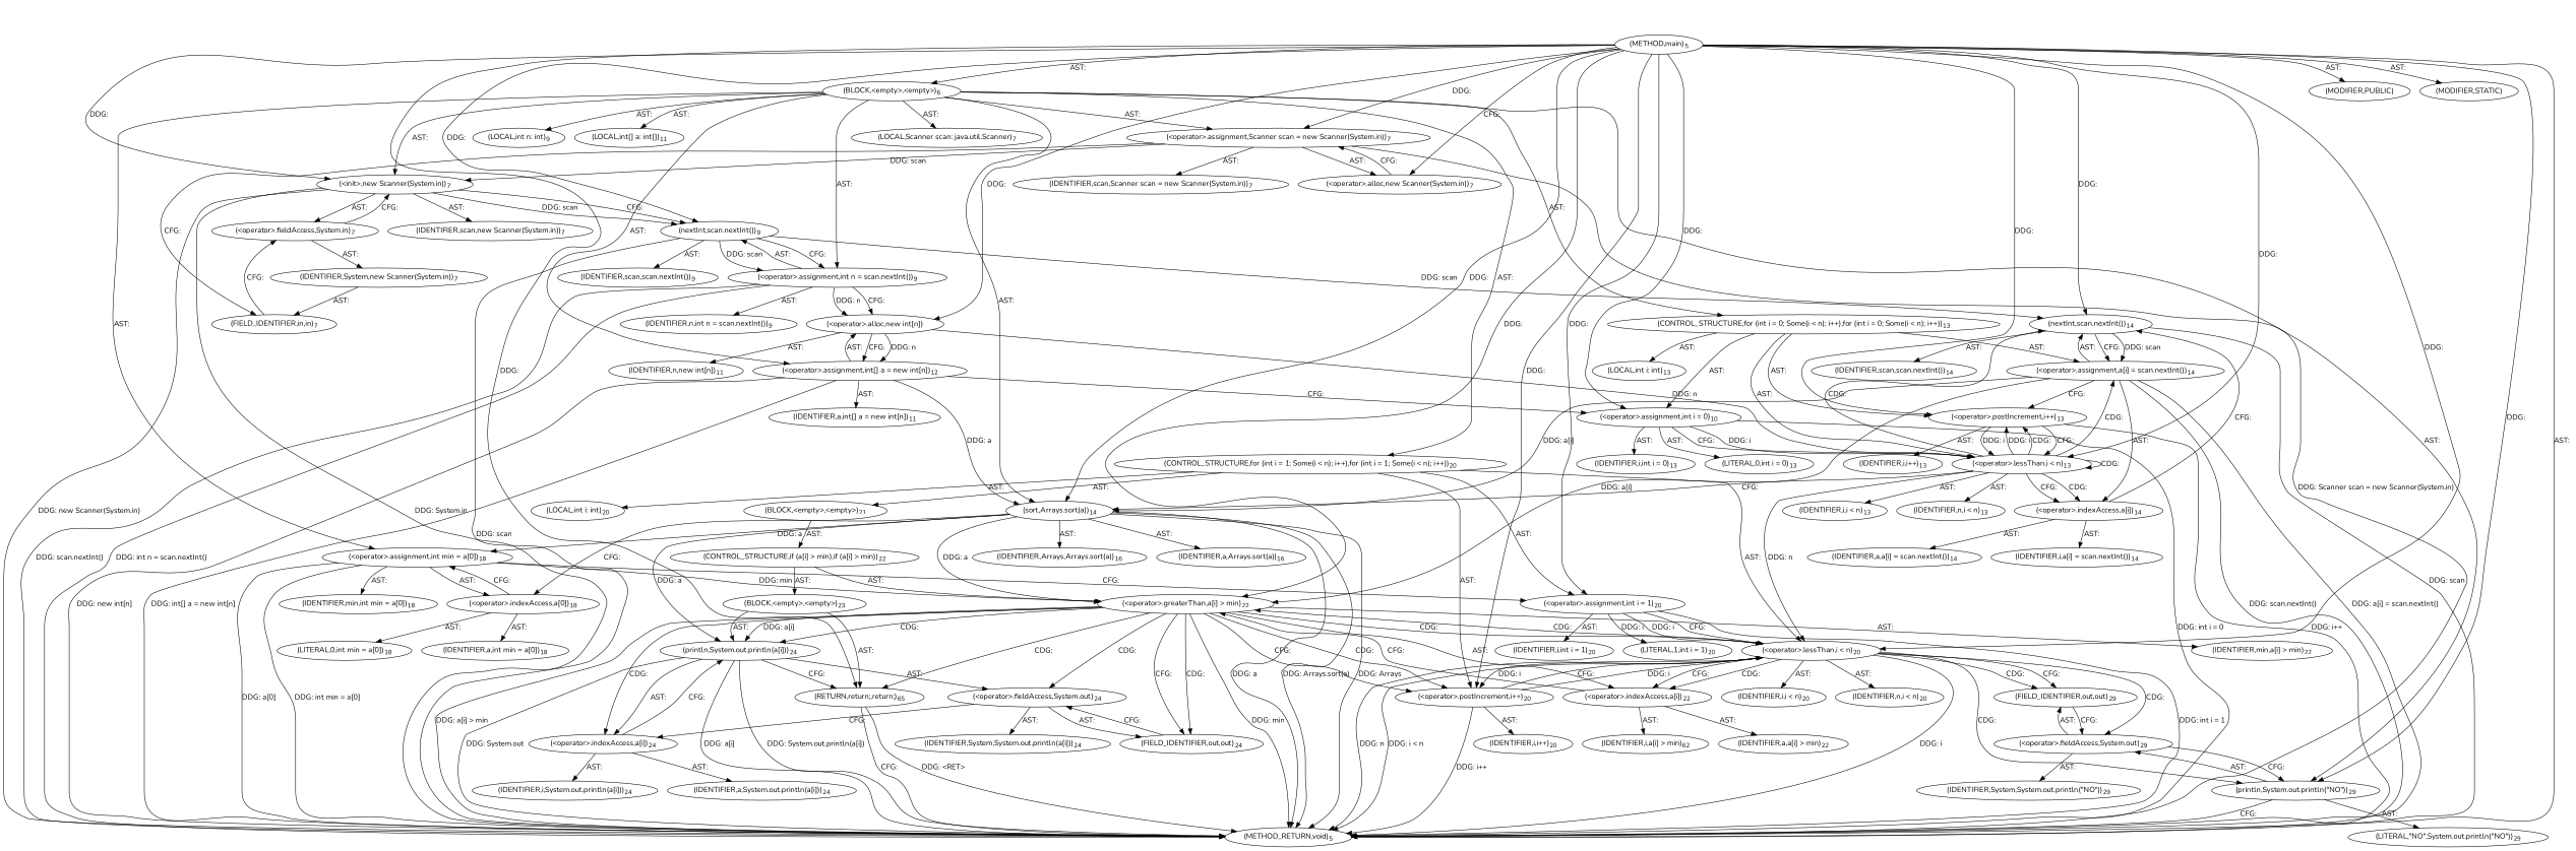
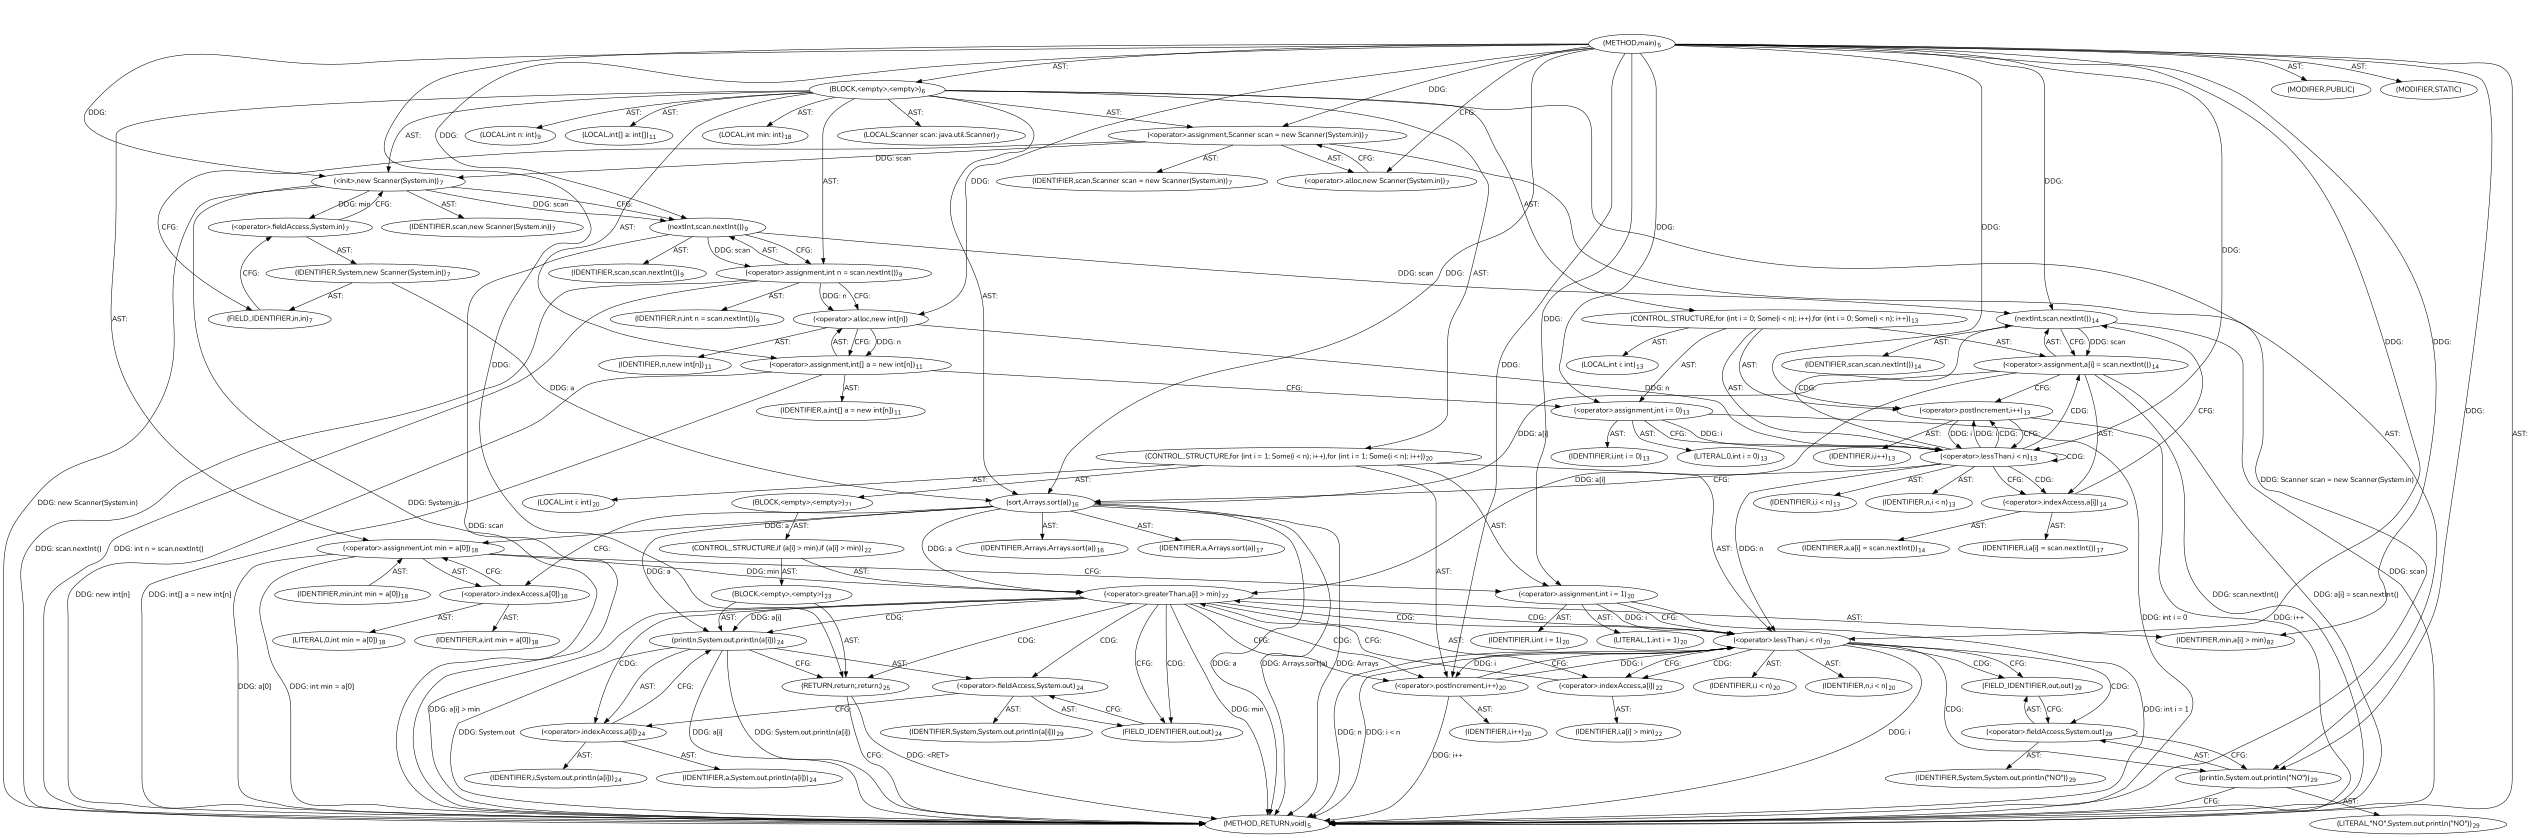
  digraph {
    fontname=Nunito
    node [fontname=Nunito]
    edge [fontname=Nunito]
    n1 [label=<(METHOD,main)<SUB>5</SUB>>]
    n2 [label=<(BLOCK,&lt;empty&gt;,&lt;empty&gt;)<SUB>6</SUB>>]
    n3 [label=<(&lt;operator&gt;.assignment,Scanner scan = new Scanner(System.in))<SUB>7</SUB>>]
    n4 [label=<(&lt;operator&gt;.alloc,new Scanner(System.in))<SUB>7</SUB>>]
    n5 [label=<(&lt;init&gt;,new Scanner(System.in))<SUB>7</SUB>>]
    n6 [label=<(nextInt,scan.nextInt())<SUB>9</SUB>>]
    n7 [label=<(&lt;operator&gt;.alloc,new int[n])>]
-   n8 [label=<(&lt;operator&gt;.assignment,int i = 0)<SUB>10</SUB>>]
+   n8 [label=<(&lt;operator&gt;.assignment,int i = 0)<SUB>13</SUB>>]
    n9 [label=<(&lt;operator&gt;.lessThan,i &lt; n)<SUB>13</SUB>>]
    n10 [label=<(&lt;operator&gt;.postIncrement,i++)<SUB>13</SUB>>]
    n11 [label=<(nextInt,scan.nextInt())<SUB>14</SUB>>]
-   n12 [label=<(sort,Arrays.sort(a))<SUB>14</SUB>>]
+   n12 [label=<(sort,Arrays.sort(a))<SUB>16</SUB>>]
    n13 [label=<(&lt;operator&gt;.assignment,int i = 1)<SUB>20</SUB>>]
    n14 [label=<(&lt;operator&gt;.lessThan,i &lt; n)<SUB>20</SUB>>]
    n15 [label=<(&lt;operator&gt;.postIncrement,i++)<SUB>20</SUB>>]
    n16 [label=<(&lt;operator&gt;.greaterThan,a[i] &gt; min)<SUB>22</SUB>>]
-   n17 [label=<(RETURN,return;,return;)<SUB>65</SUB>>]
+   n17 [label=<(RETURN,return;,return;)<SUB>25</SUB>>]
    n18 [label=<(println,System.out.println(&quot;NO&quot;))<SUB>29</SUB>>]
    n19 [label=<(MODIFIER,PUBLIC)>]
    n20 [label=<(MODIFIER,STATIC)>]
    n21 [label=<(METHOD_RETURN,void)<SUB>5</SUB>>]
    n22 [label=<(LOCAL,Scanner scan: java.util.Scanner)<SUB>7</SUB>>]
    n23 [label=<(LOCAL,int n: int)<SUB>9</SUB>>]
    n24 [label=<(&lt;operator&gt;.assignment,int n = scan.nextInt())<SUB>9</SUB>>]
    n25 [label=<(LOCAL,int[] a: int[])<SUB>11</SUB>>]
-   n26 [label=<(&lt;operator&gt;.assignment,int[] a = new int[n])<SUB>12</SUB>>]
+   n26 [label=<(&lt;operator&gt;.assignment,int[] a = new int[n])<SUB>11</SUB>>]
    n27 [label=<(CONTROL_STRUCTURE,for (int i = 0; Some(i &lt; n); i++),for (int i = 0; Some(i &lt; n); i++))<SUB>13</SUB>>]
+   n28 [label=<(LOCAL,int min: int)<SUB>18</SUB>>]
    n29 [label=<(&lt;operator&gt;.assignment,int min = a[0])<SUB>18</SUB>>]
    n30 [label=<(CONTROL_STRUCTURE,for (int i = 1; Some(i &lt; n); i++),for (int i = 1; Some(i &lt; n); i++))<SUB>20</SUB>>]
    n31 [label=<(IDENTIFIER,scan,Scanner scan = new Scanner(System.in))<SUB>7</SUB>>]
    n32 [label=<(FIELD_IDENTIFIER,in,in)<SUB>7</SUB>>]
    n33 [label=<(IDENTIFIER,scan,new Scanner(System.in))<SUB>7</SUB>>]
    n34 [label=<(&lt;operator&gt;.fieldAccess,System.in)<SUB>7</SUB>>]
    n35 [label=<(IDENTIFIER,scan,scan.nextInt())<SUB>9</SUB>>]
    n36 [label=<(IDENTIFIER,n,new int[n])<SUB>11</SUB>>]
    n37 [label=<(IDENTIFIER,i,int i = 0)<SUB>13</SUB>>]
    n38 [label=<(LITERAL,0,int i = 0)<SUB>13</SUB>>]
    n39 [label=<(&lt;operator&gt;.assignment,a[i] = scan.nextInt())<SUB>14</SUB>>]
    n40 [label=<(IDENTIFIER,i,i &lt; n)<SUB>13</SUB>>]
    n41 [label=<(IDENTIFIER,n,i &lt; n)<SUB>13</SUB>>]
    n42 [label=<(&lt;operator&gt;.indexAccess,a[i])<SUB>14</SUB>>]
    n43 [label=<(IDENTIFIER,i,i++)<SUB>13</SUB>>]
    n44 [label=<(IDENTIFIER,scan,scan.nextInt())<SUB>14</SUB>>]
    n45 [label=<(IDENTIFIER,Arrays,Arrays.sort(a))<SUB>16</SUB>>]
-   n46 [label=<(IDENTIFIER,a,Arrays.sort(a))<SUB>16</SUB>>]
+   n46 [label=<(IDENTIFIER,a,Arrays.sort(a))<SUB>17</SUB>>]
    n47 [label=<(&lt;operator&gt;.indexAccess,a[0])<SUB>18</SUB>>]
    n48 [label=<(println,System.out.println(a[i]))<SUB>24</SUB>>]
    n49 [label=<(IDENTIFIER,i,int i = 1)<SUB>20</SUB>>]
    n50 [label=<(LITERAL,1,int i = 1)<SUB>20</SUB>>]
    n51 [label=<(IDENTIFIER,i,i &lt; n)<SUB>20</SUB>>]
    n52 [label=<(IDENTIFIER,n,i &lt; n)<SUB>20</SUB>>]
    n53 [label=<(&lt;operator&gt;.indexAccess,a[i])<SUB>22</SUB>>]
    n54 [label=<(&lt;operator&gt;.fieldAccess,System.out)<SUB>29</SUB>>]
    n55 [label=<(FIELD_IDENTIFIER,out,out)<SUB>29</SUB>>]
    n56 [label=<(IDENTIFIER,i,i++)<SUB>20</SUB>>]
-   n57 [label=<(IDENTIFIER,min,a[i] &gt; min)<SUB>22</SUB>>]
+   n57 [label=<(IDENTIFIER,min,a[i] &gt; min)<SUB>82</SUB>>]
    n58 [label=<(&lt;operator&gt;.fieldAccess,System.out)<SUB>24</SUB>>]
    n59 [label=<(FIELD_IDENTIFIER,out,out)<SUB>24</SUB>>]
    n60 [label=<(&lt;operator&gt;.indexAccess,a[i])<SUB>24</SUB>>]
    n61 [label=<(LITERAL,&quot;NO&quot;,System.out.println(&quot;NO&quot;))<SUB>29</SUB>>]
    n62 [label=<(IDENTIFIER,n,int n = scan.nextInt())<SUB>9</SUB>>]
    n63 [label=<(IDENTIFIER,a,int[] a = new int[n])<SUB>11</SUB>>]
    n64 [label=<(LOCAL,int i: int)<SUB>13</SUB>>]
    n65 [label=<(IDENTIFIER,min,int min = a[0])<SUB>18</SUB>>]
    n66 [label=<(LOCAL,int i: int)<SUB>20</SUB>>]
    n67 [label=<(BLOCK,&lt;empty&gt;,&lt;empty&gt;)<SUB>21</SUB>>]
    n68 [label=<(IDENTIFIER,System,new Scanner(System.in))<SUB>7</SUB>>]
    n69 [label=<(IDENTIFIER,a,a[i] = scan.nextInt())<SUB>14</SUB>>]
-   n70 [label=<(IDENTIFIER,i,a[i] = scan.nextInt())<SUB>14</SUB>>]
+   n70 [label=<(IDENTIFIER,i,a[i] = scan.nextInt())<SUB>17</SUB>>]
    n71 [label=<(IDENTIFIER,a,int min = a[0])<SUB>18</SUB>>]
    n72 [label=<(LITERAL,0,int min = a[0])<SUB>18</SUB>>]
    n73 [label=<(CONTROL_STRUCTURE,if (a[i] &gt; min),if (a[i] &gt; min))<SUB>22</SUB>>]
-   n74 [label=<(IDENTIFIER,a,a[i] &gt; min)<SUB>22</SUB>>]
-   n75 [label=<(IDENTIFIER,i,a[i] &gt; min)<SUB>62</SUB>>]
+   n75 [label=<(IDENTIFIER,i,a[i] &gt; min)<SUB>22</SUB>>]
    n76 [label=<(IDENTIFIER,System,System.out.println(&quot;NO&quot;))<SUB>29</SUB>>]
    n77 [label=<(BLOCK,&lt;empty&gt;,&lt;empty&gt;)<SUB>23</SUB>>]
-   n78 [label=<(IDENTIFIER,System,System.out.println(a[i]))<SUB>24</SUB>>]
+   n78 [label=<(IDENTIFIER,System,System.out.println(a[i]))<SUB>29</SUB>>]
    n79 [label=<(IDENTIFIER,a,System.out.println(a[i]))<SUB>24</SUB>>]
    n80 [label=<(IDENTIFIER,i,System.out.println(a[i]))<SUB>24</SUB>>]
    n1 -> n2 [label="AST: "]
    n1 -> n3 [label="DDG: "]
    n1 -> n4 [label="CFG: "]
    n1 -> n5 [label="DDG: "]
    n1 -> n6 [label="DDG: "]
    n1 -> n7 [label="DDG: "]
    n1 -> n8 [label="DDG: "]
    n1 -> n9 [label="DDG: "]
    n1 -> n10 [label="DDG: "]
    n1 -> n11 [label="DDG: "]
    n1 -> n12 [label="DDG: "]
    n1 -> n13 [label="DDG: "]
    n1 -> n14 [label="DDG: "]
    n1 -> n15 [label="DDG: "]
-   n1 -> n16 [label="DDG: "]
+   n1 -> n57 [label="DDG: "]
    n1 -> n17 [label="DDG: "]
    n1 -> n18 [label="DDG: "]
    n1 -> n19 [label="AST: "]
    n1 -> n20 [label="AST: "]
    n1 -> n21 [label="AST: "]
    n2 -> n3 [label="AST: "]
    n2 -> n5 [label="AST: "]
    n2 -> n12 [label="AST: "]
    n2 -> n18 [label="AST: "]
    n2 -> n22 [label="AST: "]
    n2 -> n23 [label="AST: "]
    n2 -> n24 [label="AST: "]
    n2 -> n25 [label="AST: "]
    n2 -> n26 [label="AST: "]
    n2 -> n27 [label="AST: "]
+   n2 -> n28 [label="AST: "]
    n2 -> n29 [label="AST: "]
    n2 -> n30 [label="AST: "]
    n3 -> n4 [label="AST: "]
    n3 -> n5 [label="DDG: scan"]
    n3 -> n21 [label="DDG: Scanner scan = new Scanner(System.in)"]
    n3 -> n31 [label="AST: "]
    n3 -> n32 [label="CFG: "]
    n4 -> n3 [label="CFG: "]
    n5 -> n6 [label="CFG: "]
    n5 -> n6 [label="DDG: scan"]
    n5 -> n21 [label="DDG: System.in"]
    n5 -> n21 [label="DDG: new Scanner(System.in)"]
    n5 -> n33 [label="AST: "]
-   n5 -> n34 [label="AST: "]
+   n5 -> n34 [label="DDG: min"]
    n6 -> n11 [label="DDG: scan"]
    n6 -> n21 [label="DDG: scan"]
    n6 -> n24 [label="CFG: "]
    n6 -> n24 [label="DDG: scan"]
    n6 -> n35 [label="AST: "]
    n7 -> n9 [label="DDG: n"]
    n7 -> n26 [label="CFG: "]
    n7 -> n26 [label="DDG: n"]
    n7 -> n36 [label="AST: "]
    n8 -> n9 [label="CFG: "]
    n8 -> n9 [label="DDG: i"]
    n8 -> n21 [label="DDG: int i = 0"]
    n8 -> n37 [label="AST: "]
    n8 -> n38 [label="AST: "]
    n9 -> n9 [label="CDG: "]
    n9 -> n10 [label="DDG: i"]
    n9 -> n10 [label="CDG: "]
    n9 -> n11 [label="CDG: "]
    n9 -> n12 [label="CFG: "]
    n9 -> n14 [label="DDG: n"]
    n9 -> n39 [label="CDG: "]
    n9 -> n40 [label="AST: "]
    n9 -> n41 [label="AST: "]
    n9 -> n42 [label="CFG: "]
    n9 -> n42 [label="CDG: "]
    n10 -> n9 [label="CFG: "]
    n10 -> n9 [label="DDG: i"]
    n10 -> n21 [label="DDG: i++"]
    n10 -> n43 [label="AST: "]
    n11 -> n21 [label="DDG: scan"]
    n11 -> n39 [label="CFG: "]
    n11 -> n39 [label="DDG: scan"]
    n11 -> n44 [label="AST: "]
    n12 -> n16 [label="DDG: a"]
    n12 -> n21 [label="DDG: a"]
    n12 -> n21 [label="DDG: Arrays.sort(a)"]
    n12 -> n21 [label="DDG: Arrays"]
    n12 -> n29 [label="DDG: a"]
    n12 -> n45 [label="AST: "]
    n12 -> n46 [label="AST: "]
    n12 -> n47 [label="CFG: "]
    n12 -> n48 [label="DDG: a"]
    n13 -> n14 [label="CFG: "]
    n13 -> n14 [label="DDG: i"]
    n13 -> n21 [label="DDG: int i = 1"]
    n13 -> n49 [label="AST: "]
-   n13 -> n50 [label="DDG: i"]
+   n13 -> n50 [label="AST: "]
    n14 -> n15 [label="DDG: i"]
    n14 -> n16 [label="CDG: "]
    n14 -> n18 [label="CDG: "]
    n14 -> n21 [label="DDG: i"]
    n14 -> n21 [label="DDG: n"]
    n14 -> n21 [label="DDG: i &lt; n"]
    n14 -> n51 [label="AST: "]
    n14 -> n52 [label="AST: "]
    n14 -> n53 [label="CFG: "]
    n14 -> n53 [label="CDG: "]
    n14 -> n54 [label="CDG: "]
    n14 -> n55 [label="CFG: "]
    n14 -> n55 [label="CDG: "]
    n15 -> n14 [label="CFG: "]
    n15 -> n14 [label="DDG: i"]
    n15 -> n21 [label="DDG: i++"]
    n15 -> n56 [label="AST: "]
    n16 -> n14 [label="CDG: "]
    n16 -> n15 [label="CFG: "]
    n16 -> n15 [label="CDG: "]
    n16 -> n17 [label="CDG: "]
    n16 -> n21 [label="DDG: min"]
    n16 -> n21 [label="DDG: a[i] &gt; min"]
    n16 -> n48 [label="DDG: a[i]"]
    n16 -> n48 [label="CDG: "]
    n16 -> n53 [label="AST: "]
    n16 -> n57 [label="AST: "]
    n16 -> n58 [label="CDG: "]
    n16 -> n59 [label="CFG: "]
    n16 -> n59 [label="CDG: "]
    n16 -> n60 [label="CDG: "]
    n17 -> n21 [label="CFG: "]
    n17 -> n21 [label="DDG: &lt;RET&gt;"]
    n18 -> n21 [label="CFG: "]
    n18 -> n54 [label="AST: "]
    n18 -> n61 [label="AST: "]
    n24 -> n6 [label="AST: "]
    n24 -> n7 [label="CFG: "]
    n24 -> n7 [label="DDG: n"]
    n24 -> n21 [label="DDG: scan.nextInt()"]
    n24 -> n21 [label="DDG: int n = scan.nextInt()"]
    n24 -> n62 [label="AST: "]
    n26 -> n7 [label="AST: "]
    n26 -> n8 [label="CFG: "]
-   n26 -> n12 [label="DDG: a"]
+   n68 -> n12 [label="DDG: a"]
    n26 -> n21 [label="DDG: new int[n]"]
    n26 -> n21 [label="DDG: int[] a = new int[n]"]
    n26 -> n63 [label="AST: "]
    n27 -> n8 [label="AST: "]
    n27 -> n9 [label="AST: "]
    n27 -> n10 [label="AST: "]
    n27 -> n39 [label="AST: "]
    n27 -> n64 [label="AST: "]
    n29 -> n13 [label="CFG: "]
    n29 -> n16 [label="DDG: min"]
    n29 -> n21 [label="DDG: a[0]"]
    n29 -> n21 [label="DDG: int min = a[0]"]
    n29 -> n47 [label="AST: "]
-   n29 -> n65 [label="AST: "]
+   n65 -> n29 [label="AST: "]
    n30 -> n13 [label="AST: "]
    n30 -> n14 [label="AST: "]
    n30 -> n15 [label="AST: "]
    n30 -> n66 [label="AST: "]
    n30 -> n67 [label="AST: "]
    n32 -> n34 [label="CFG: "]
    n34 -> n5 [label="CFG: "]
    n34 -> n68 [label="AST: "]
    n39 -> n10 [label="CFG: "]
    n39 -> n11 [label="AST: "]
    n39 -> n12 [label="DDG: a[i]"]
    n39 -> n16 [label="DDG: a[i]"]
    n39 -> n21 [label="DDG: scan.nextInt()"]
    n39 -> n21 [label="DDG: a[i] = scan.nextInt()"]
    n39 -> n42 [label="AST: "]
    n42 -> n11 [label="CFG: "]
    n42 -> n69 [label="AST: "]
    n42 -> n70 [label="AST: "]
    n47 -> n29 [label="CFG: "]
    n47 -> n71 [label="AST: "]
    n47 -> n72 [label="AST: "]
    n48 -> n17 [label="CFG: "]
    n48 -> n21 [label="DDG: System.out"]
    n48 -> n21 [label="DDG: a[i]"]
    n48 -> n21 [label="DDG: System.out.println(a[i])"]
    n48 -> n58 [label="AST: "]
    n48 -> n60 [label="AST: "]
    n53 -> n16 [label="CFG: "]
-   n53 -> n74 [label="AST: "]
    n53 -> n75 [label="AST: "]
    n54 -> n18 [label="CFG: "]
    n54 -> n55 [label="AST: "]
    n54 -> n76 [label="AST: "]
    n55 -> n54 [label="CFG: "]
    n58 -> n59 [label="AST: "]
    n58 -> n60 [label="CFG: "]
    n58 -> n78 [label="AST: "]
    n59 -> n58 [label="CFG: "]
    n60 -> n48 [label="CFG: "]
    n60 -> n79 [label="AST: "]
    n60 -> n80 [label="AST: "]
    n67 -> n73 [label="AST: "]
    n68 -> n32 [label="AST: "]
    n73 -> n16 [label="AST: "]
    n73 -> n77 [label="AST: "]
    n77 -> n17 [label="AST: "]
    n77 -> n48 [label="AST: "]
  }
